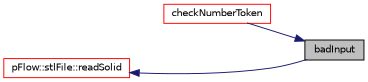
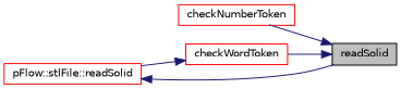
  digraph {
    rankdir=RL
    node [color=red fillcolor=white fontname=Helvetica fontsize=10 shape=record style=filled]
    edge [color=midnightblue dir=back fontname=Helvetica fontsize=10 labelfontname=Helvetica labelfontsize=10 style=solid]
-   n1 [color=black fillcolor=grey75 fontcolor=black height=0.2 label=badInput width=0.4]
+   n1 [color=black fillcolor=grey75 fontcolor=black height=0.2 label=readSolid width=0.4]
    n2 [height=0.2 label=checkNumberToken width=0.4]
+   n3 [height=0.2 label=checkWordToken width=0.4]
    n4 [height=0.2 label="pFlow::stlFile::readSolid" width=0.4]
    n1 -> n2
+   n1 -> n3
+   n3 -> n4
    n4 -> n1
  }
